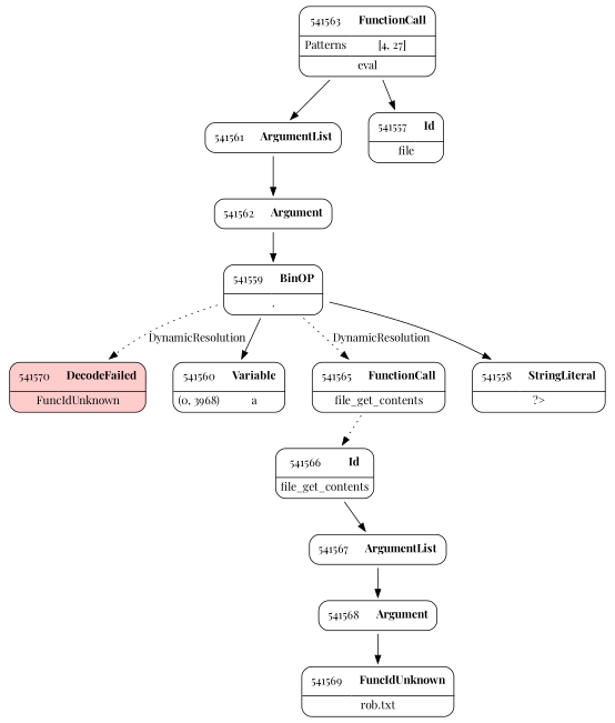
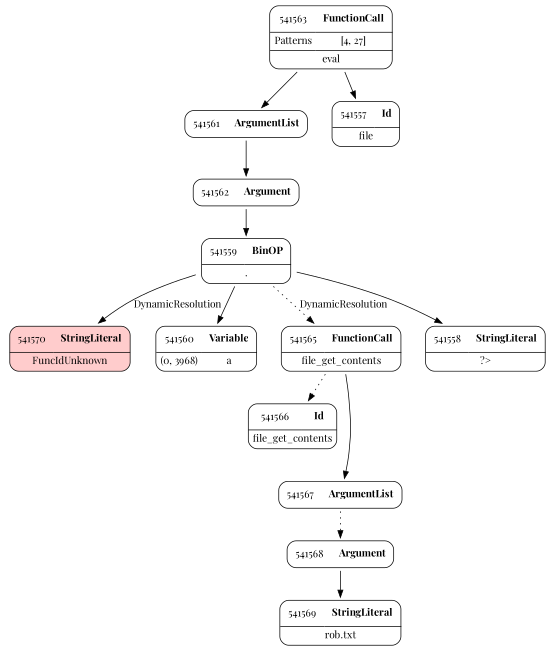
  digraph {
    fontname="Playfair Display"
    node [fontname="Playfair Display" shape=none]
    edge [fontname="Playfair Display" weight=2]
    n1 [label=<<TABLE border='1' cellspacing='0' cellpadding='10' style='rounded' ><TR><TD border='0'>541568</TD><TD border='0'><B>Argument</B></TD></TR></TABLE>>]
-   n2 [label=<<TABLE border='1' cellspacing='0' cellpadding='10' style='rounded' ><TR><TD border='0'>541569</TD><TD border='0'><B>FuncIdUnknown</B></TD></TR><HR/><TR><TD border='0' cellpadding='5' colspan='2'>rob.txt</TD></TR></TABLE>>]
-   n3 [label=<<TABLE border='1' cellspacing='0' cellpadding='10' style='rounded' bgcolor='#FFCCCC' ><TR><TD border='0'>541570</TD><TD border='0'><B>DecodeFailed</B></TD></TR><HR/><TR><TD border='0' cellpadding='5' colspan='2'>FuncIdUnknown</TD></TR></TABLE>>]
+   n2 [label=<<TABLE border='1' cellspacing='0' cellpadding='10' style='rounded' ><TR><TD border='0'>541569</TD><TD border='0'><B>StringLiteral</B></TD></TR><HR/><TR><TD border='0' cellpadding='5' colspan='2'>rob.txt</TD></TR></TABLE>>]
+   n3 [label=<<TABLE border='1' cellspacing='0' cellpadding='10' style='rounded' bgcolor='#FFCCCC' ><TR><TD border='0'>541570</TD><TD border='0'><B>StringLiteral</B></TD></TR><HR/><TR><TD border='0' cellpadding='5' colspan='2'>FuncIdUnknown</TD></TR></TABLE>>]
    n4 [label=<<TABLE border='1' cellspacing='0' cellpadding='10' style='rounded' ><TR><TD border='0'>541560</TD><TD border='0'><B>Variable</B></TD></TR><HR/><TR><TD border='0' cellpadding='5'>(0, 3968)</TD><TD border='0' cellpadding='5'>a</TD></TR></TABLE>>]
    n5 [label=<<TABLE border='1' cellspacing='0' cellpadding='10' style='rounded' ><TR><TD border='0'>541561</TD><TD border='0'><B>ArgumentList</B></TD></TR></TABLE>>]
    n6 [label=<<TABLE border='1' cellspacing='0' cellpadding='10' style='rounded' ><TR><TD border='0'>541562</TD><TD border='0'><B>Argument</B></TD></TR></TABLE>>]
    n7 [label=<<TABLE border='1' cellspacing='0' cellpadding='10' style='rounded' ><TR><TD border='0'>541559</TD><TD border='0'><B>BinOP</B></TD></TR><HR/><TR><TD border='0' cellpadding='5' colspan='2'>.</TD></TR></TABLE>>]
    n8 [label=<<TABLE border='1' cellspacing='0' cellpadding='10' style='rounded' ><TR><TD border='0'>541565</TD><TD border='0'><B>FunctionCall</B></TD></TR><HR/><TR><TD border='0' cellpadding='5' colspan='2'>file_get_contents</TD></TR></TABLE>>]
    n9 [label=<<TABLE border='1' cellspacing='0' cellpadding='10' style='rounded' ><TR><TD border='0'>541558</TD><TD border='0'><B>StringLiteral</B></TD></TR><HR/><TR><TD border='0' cellpadding='5' colspan='2'>?&gt;</TD></TR></TABLE>>]
    n10 [label=<<TABLE border='1' cellspacing='0' cellpadding='10' style='rounded' ><TR><TD border='0'>541566</TD><TD border='0'><B>Id</B></TD></TR><HR/><TR><TD border='0' cellpadding='5' colspan='2'>file_get_contents</TD></TR></TABLE>>]
    n11 [label=<<TABLE border='1' cellspacing='0' cellpadding='10' style='rounded' ><TR><TD border='0'>541567</TD><TD border='0'><B>ArgumentList</B></TD></TR></TABLE>>]
    n12 [label=<<TABLE border='1' cellspacing='0' cellpadding='10' style='rounded' ><TR><TD border='0'>541563</TD><TD border='0'><B>FunctionCall</B></TD></TR><HR/><TR><TD border='0' cellpadding='5'>Patterns</TD><TD border='0' cellpadding='5'>[4, 27]</TD></TR><HR/><TR><TD border='0' cellpadding='5' colspan='2'>eval</TD></TR></TABLE>>]
    n13 [label=<<TABLE border='1' cellspacing='0' cellpadding='10' style='rounded' ><TR><TD border='0'>541557</TD><TD border='0'><B>Id</B></TD></TR><HR/><TR><TD border='0' cellpadding='5' colspan='2'>file</TD></TR></TABLE>>]
    n1 -> n2
    n5 -> n6
    n6 -> n7
-   n7 -> n3 [label=DynamicResolution style=dotted weight=""]
+   n7 -> n3 [label=DynamicResolution style=solid weight=""]
    n7 -> n4
    n7 -> n8 [label=DynamicResolution style=dotted weight=""]
    n7 -> n9
    n8 -> n10 [style=dotted]
-   n10 -> n11
-   n11 -> n1
+   n8 -> n11
+   n11 -> n1 [style=dotted]
    n12 -> n5
    n12 -> n13
  }
